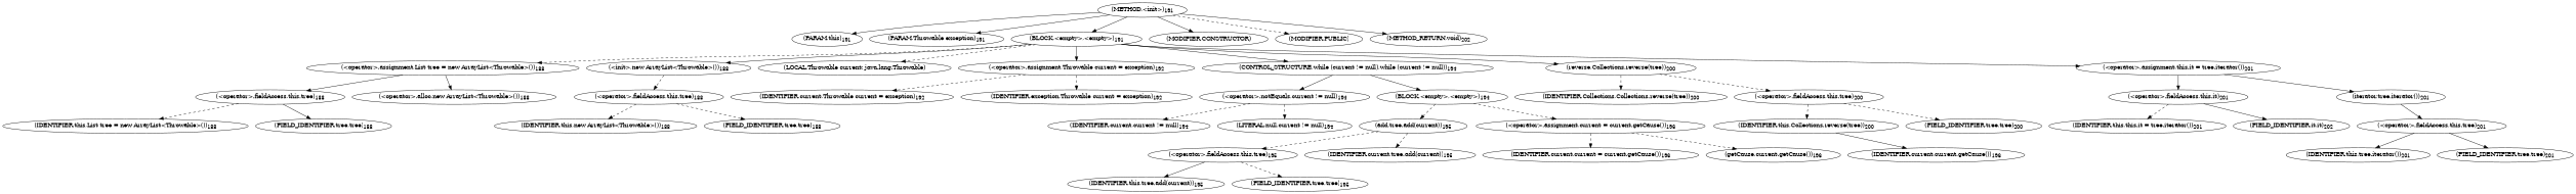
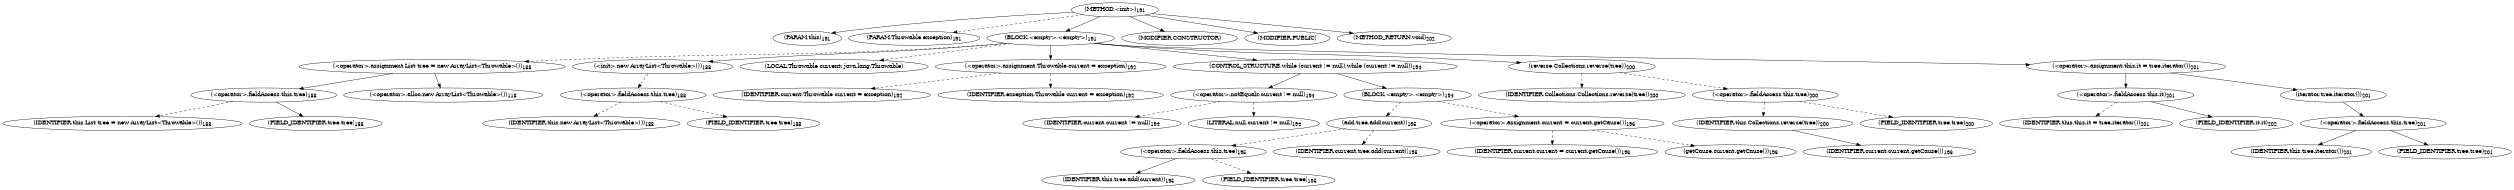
  digraph {
    edge [style=dashed]
    n1 [label=<(METHOD,&lt;init&gt;)<SUB>191</SUB>>]
    n2 [label=<(PARAM,this)<SUB>191</SUB>>]
    n3 [label=<(PARAM,Throwable exception)<SUB>191</SUB>>]
    n4 [label=<(BLOCK,&lt;empty&gt;,&lt;empty&gt;)<SUB>191</SUB>>]
    n5 [label=<(MODIFIER,CONSTRUCTOR)>]
    n6 [label=<(MODIFIER,PUBLIC)>]
    n7 [label=<(METHOD_RETURN,void)<SUB>202</SUB>>]
    n8 [label=<(&lt;operator&gt;.assignment,List tree = new ArrayList&lt;Throwable&gt;())<SUB>188</SUB>>]
    n9 [label=<(&lt;init&gt;,new ArrayList&lt;Throwable&gt;())<SUB>188</SUB>>]
    n10 [label=<(LOCAL,Throwable current: java.lang.Throwable)>]
    n11 [label=<(&lt;operator&gt;.assignment,Throwable current = exception)<SUB>192</SUB>>]
    n12 [label=<(CONTROL_STRUCTURE,while (current != null),while (current != null))<SUB>194</SUB>>]
    n13 [label=<(reverse,Collections.reverse(tree))<SUB>200</SUB>>]
    n14 [label=<(&lt;operator&gt;.assignment,this.it = tree.iterator())<SUB>201</SUB>>]
    n15 [label=<(&lt;operator&gt;.fieldAccess,this.tree)<SUB>188</SUB>>]
-   n16 [label=<(&lt;operator&gt;.alloc,new ArrayList&lt;Throwable&gt;())<SUB>188</SUB>>]
+   n16 [label=<(&lt;operator&gt;.alloc,new ArrayList&lt;Throwable&gt;())<SUB>118</SUB>>]
    n17 [label=<(&lt;operator&gt;.fieldAccess,this.tree)<SUB>188</SUB>>]
    n18 [label=<(IDENTIFIER,current,Throwable current = exception)<SUB>192</SUB>>]
    n19 [label=<(IDENTIFIER,exception,Throwable current = exception)<SUB>192</SUB>>]
    n20 [label=<(&lt;operator&gt;.notEquals,current != null)<SUB>194</SUB>>]
    n21 [label=<(BLOCK,&lt;empty&gt;,&lt;empty&gt;)<SUB>194</SUB>>]
    n22 [label=<(IDENTIFIER,Collections,Collections.reverse(tree))<SUB>200</SUB>>]
    n23 [label=<(&lt;operator&gt;.fieldAccess,this.tree)<SUB>200</SUB>>]
    n24 [label=<(&lt;operator&gt;.fieldAccess,this.it)<SUB>201</SUB>>]
    n25 [label=<(iterator,tree.iterator())<SUB>201</SUB>>]
    n26 [label=<(IDENTIFIER,this,List tree = new ArrayList&lt;Throwable&gt;())<SUB>188</SUB>>]
    n27 [label=<(FIELD_IDENTIFIER,tree,tree)<SUB>188</SUB>>]
    n28 [label=<(IDENTIFIER,this,new ArrayList&lt;Throwable&gt;())<SUB>188</SUB>>]
    n29 [label=<(FIELD_IDENTIFIER,tree,tree)<SUB>188</SUB>>]
    n30 [label=<(IDENTIFIER,current,current != null)<SUB>194</SUB>>]
    n31 [label=<(LITERAL,null,current != null)<SUB>194</SUB>>]
    n32 [label=<(add,tree.add(current))<SUB>195</SUB>>]
    n33 [label=<(&lt;operator&gt;.assignment,current = current.getCause())<SUB>196</SUB>>]
    n34 [label=<(&lt;operator&gt;.fieldAccess,this.tree)<SUB>195</SUB>>]
    n35 [label=<(IDENTIFIER,current,tree.add(current))<SUB>195</SUB>>]
    n36 [label=<(IDENTIFIER,current,current = current.getCause())<SUB>196</SUB>>]
    n37 [label=<(getCause,current.getCause())<SUB>196</SUB>>]
    n38 [label=<(IDENTIFIER,this,tree.add(current))<SUB>195</SUB>>]
    n39 [label=<(FIELD_IDENTIFIER,tree,tree)<SUB>195</SUB>>]
    n40 [label=<(IDENTIFIER,current,current.getCause())<SUB>196</SUB>>]
    n41 [label=<(IDENTIFIER,this,Collections.reverse(tree))<SUB>200</SUB>>]
    n42 [label=<(FIELD_IDENTIFIER,tree,tree)<SUB>200</SUB>>]
    n43 [label=<(IDENTIFIER,this,this.it = tree.iterator())<SUB>201</SUB>>]
    n44 [label=<(FIELD_IDENTIFIER,it,it)<SUB>202</SUB>>]
    n45 [label=<(&lt;operator&gt;.fieldAccess,this.tree)<SUB>201</SUB>>]
    n46 [label=<(IDENTIFIER,this,tree.iterator())<SUB>201</SUB>>]
    n47 [label=<(FIELD_IDENTIFIER,tree,tree)<SUB>201</SUB>>]
    n1 -> n2 [style=solid]
-   n1 -> n3 [style=solid]
+   n1 -> n3
    n1 -> n4 [style=solid]
    n1 -> n5 [style=solid]
-   n1 -> n6
+   n1 -> n6 [style=solid]
    n1 -> n7 [style=solid]
    n4 -> n8
    n4 -> n9 [style=solid]
    n4 -> n10
    n4 -> n11 [style=solid]
    n4 -> n12 [style=solid]
    n4 -> n13 [style=solid]
    n4 -> n14 [style=solid]
    n8 -> n15 [style=solid]
    n8 -> n16 [style=solid]
    n9 -> n17
    n11 -> n18
    n11 -> n19
    n12 -> n20 [style=solid]
    n12 -> n21 [style=solid]
    n13 -> n22
    n13 -> n23
    n14 -> n24 [style=solid]
    n14 -> n25 [style=solid]
    n15 -> n26
    n15 -> n27 [style=solid]
    n17 -> n28
    n17 -> n29
    n20 -> n30
    n20 -> n31
    n21 -> n32
    n21 -> n33
    n23 -> n41
    n23 -> n42
    n24 -> n43
    n24 -> n44 [style=solid]
    n25 -> n45 [style=solid]
    n32 -> n34
    n32 -> n35
    n33 -> n36
    n33 -> n37
    n34 -> n38 [style=solid]
    n34 -> n39
    n41 -> n40 [style=solid]
    n45 -> n46 [style=solid]
    n45 -> n47 [style=solid]
  }
